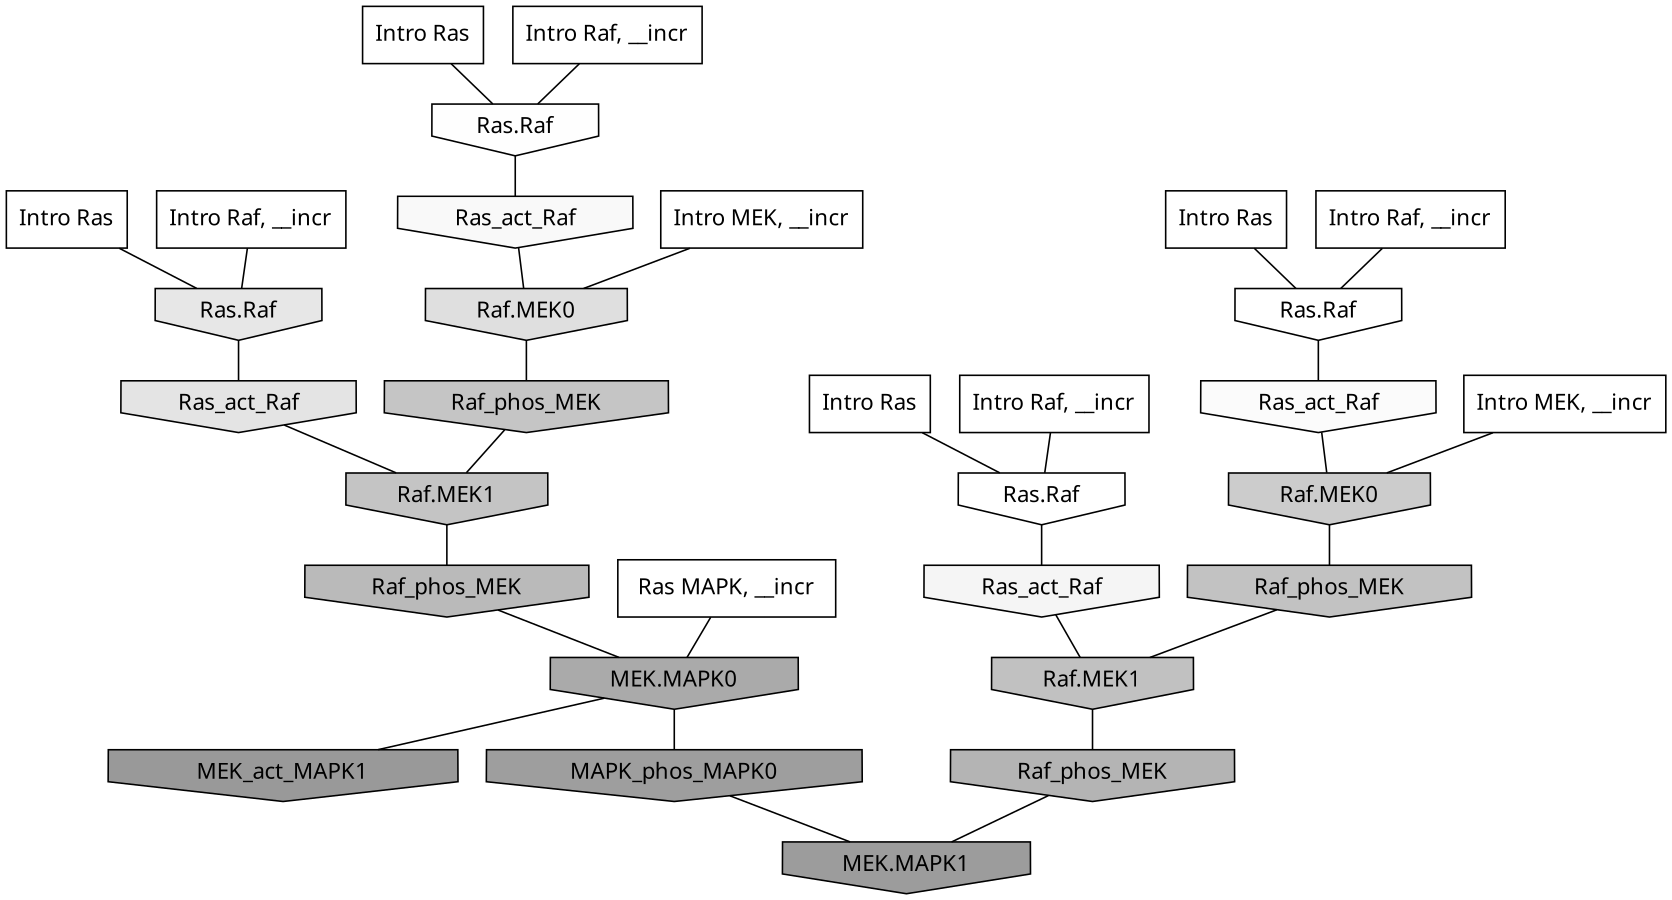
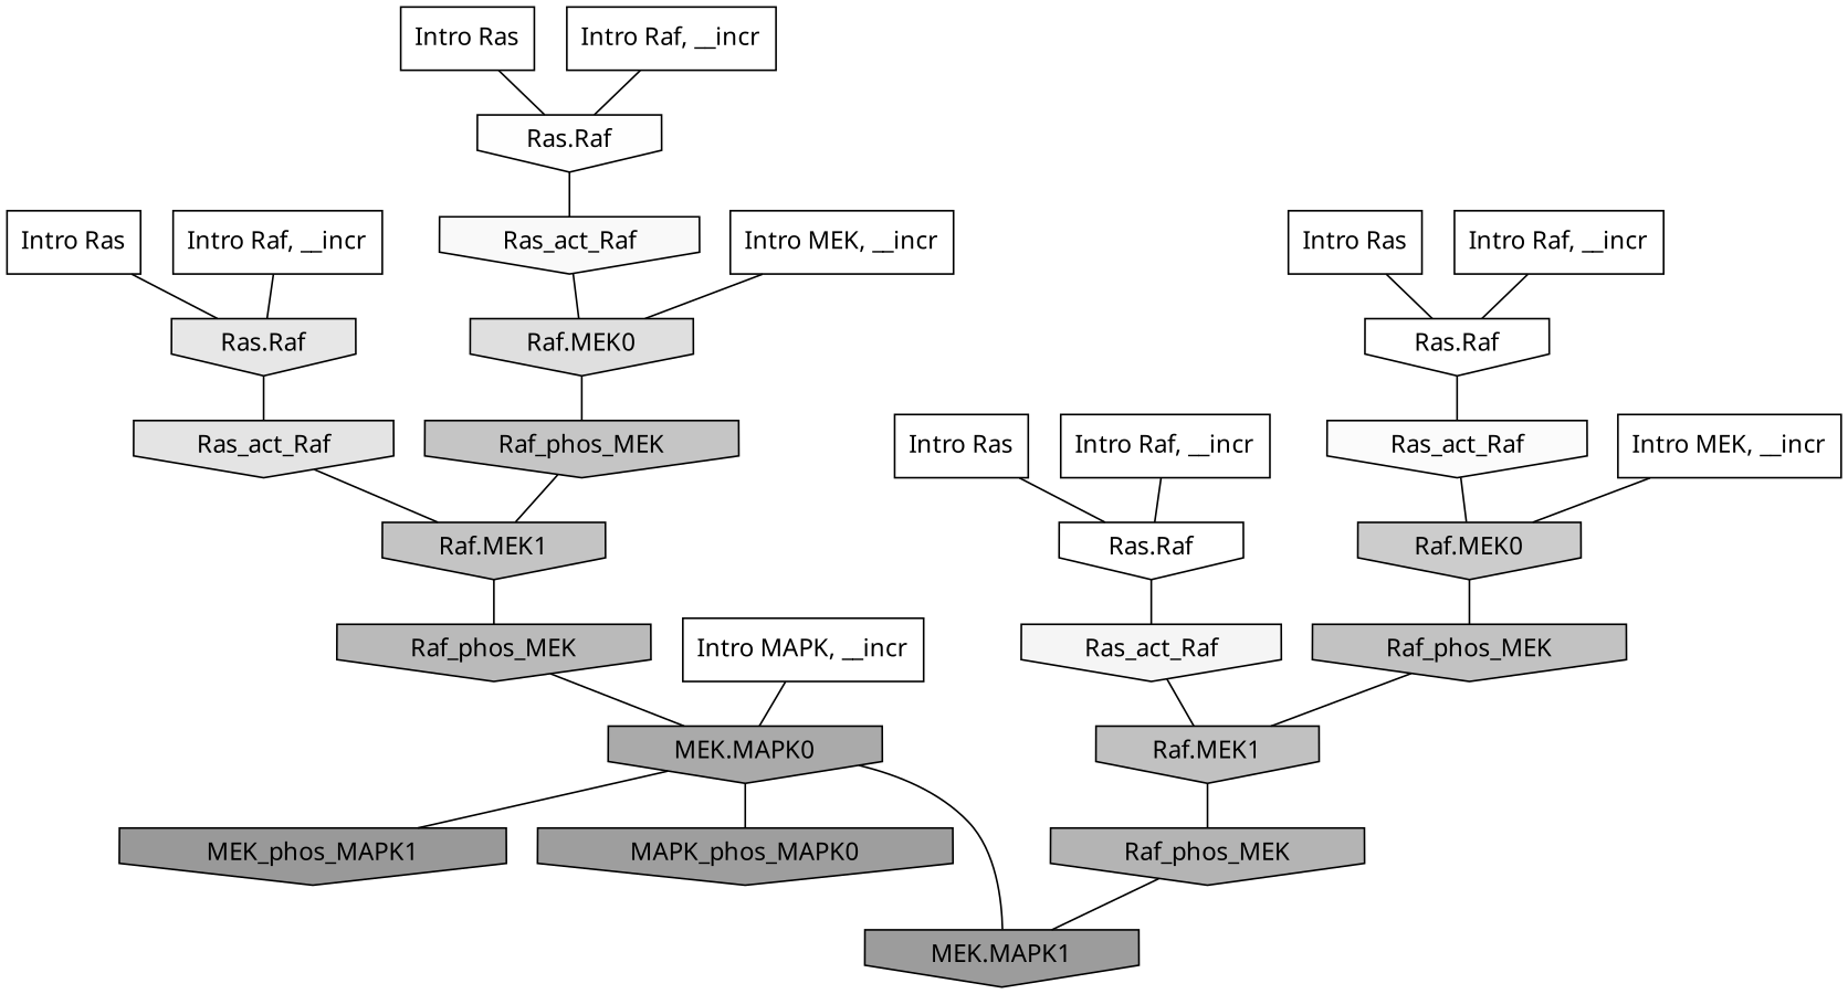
  digraph {
    rankdir=TB
    ranksep=0.30
    node [fillcolor="0.000 0.000 1.000" fontname="CMU Serif" shape=invhouse style=filled]
    edge [color="0.000 0.000 0.000" dir=none fontname="CMU Serif"]
    n1 [label="Intro Ras" shape=rectangle]
    n2 [fillcolor="0.000 0.000 0.996" label="Ras.Raf"]
    n3 [fillcolor="0.000 0.000 0.974" label=Ras_act_Raf]
    n4 [label="Intro Ras" shape=rectangle]
    n5 [label="Ras.Raf"]
    n6 [fillcolor="0.000 0.000 0.984" label=Ras_act_Raf]
    n7 [label="Intro Ras" shape=rectangle]
    n8 [fillcolor="0.000 0.000 0.904" label="Ras.Raf"]
    n9 [fillcolor="0.000 0.000 0.892" label=Ras_act_Raf]
    n10 [label="Intro Ras" shape=rectangle]
    n11 [label="Ras.Raf"]
    n12 [fillcolor="0.000 0.000 0.959" label=Ras_act_Raf]
    n13 [label="Intro Raf, __incr" shape=rectangle]
    n14 [label="Intro Raf, __incr" shape=rectangle]
    n15 [label="Intro Raf, __incr" shape=rectangle]
    n16 [label="Intro Raf, __incr" shape=rectangle]
    n17 [label="Intro MEK, __incr" shape=rectangle]
    n18 [fillcolor="0.000 0.000 0.798" label="Raf.MEK0"]
    n19 [fillcolor="0.000 0.000 0.758" label=Raf_phos_MEK]
    n20 [label="Intro MEK, __incr" shape=rectangle]
    n21 [fillcolor="0.000 0.000 0.872" label="Raf.MEK0"]
    n22 [fillcolor="0.000 0.000 0.772" label=Raf_phos_MEK]
-   n23 [label="Ras MAPK, __incr" shape=rectangle]
+   n23 [label="Intro MAPK, __incr" shape=rectangle]
    n24 [fillcolor="0.000 0.000 0.667" label="MEK.MAPK0"]
    n25 [fillcolor="0.000 0.000 0.621" label=MAPK_phos_MAPK0]
-   n26 [fillcolor="0.000 0.000 0.600" label=MEK_act_MAPK1]
+   n26 [fillcolor="0.000 0.000 0.600" label=MEK_phos_MAPK1]
    n27 [fillcolor="0.000 0.000 0.757" label="Raf.MEK1"]
    n28 [fillcolor="0.000 0.000 0.706" label=Raf_phos_MEK]
    n29 [fillcolor="0.000 0.000 0.766" label="Raf.MEK1"]
    n30 [fillcolor="0.000 0.000 0.729" label=Raf_phos_MEK]
    n31 [fillcolor="0.000 0.000 0.613" label="MEK.MAPK1"]
    n1 -> n2
    n2 -> n3
    n3 -> n21
    n4 -> n5
    n5 -> n6
    n6 -> n18
    n7 -> n8
    n8 -> n9
    n9 -> n29
    n10 -> n11
    n11 -> n12
    n12 -> n27
    n13 -> n5
    n14 -> n2
    n15 -> n8
    n16 -> n11
    n17 -> n18
    n18 -> n19
    n19 -> n27
    n20 -> n21
    n21 -> n22
    n22 -> n29
    n23 -> n24
    n24 -> n25
    n24 -> n26
-   n25 -> n31
+   n24 -> n31
    n27 -> n28
    n28 -> n31
    n29 -> n30
    n30 -> n24
  }
